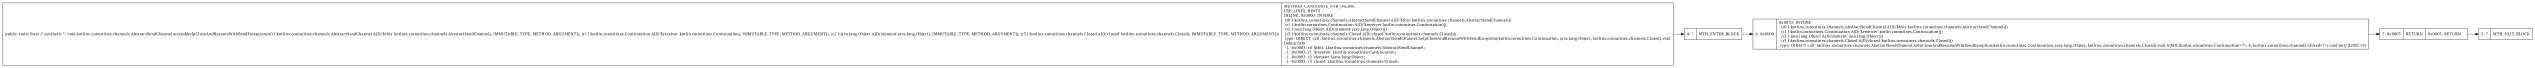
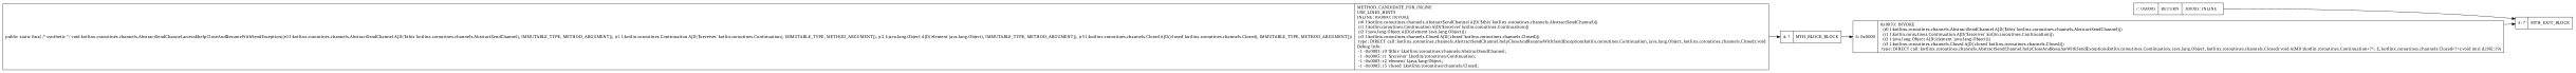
  digraph {
    fontname="PT Serif"
    rankdir=LR
    node [fontname="PT Serif" shape=record]
    edge [fontname="PT Serif"]
-   n1 [label="{4\:\ ?|MTH_ENTER_BLOCK\l}"]
+   n1 [label="{4\:\ ?|MTH_BLOCK_BLOCK\l}"]
    n2 [label="{6\:\ 0x0000|0x0070: INVOKE  \l  (r0 I:kotlinx.coroutines.channels.AbstractSendChannel A[D('$this' kotlinx.coroutines.channels.AbstractSendChannel)])\l  (r1 I:kotlin.coroutines.Continuation A[D('$receiver' kotlin.coroutines.Continuation)])\l  (r2 I:java.lang.Object A[D('element' java.lang.Object)])\l  (r3 I:kotlinx.coroutines.channels.Closed A[D('closed' kotlinx.coroutines.channels.Closed)])\l type: DIRECT call: kotlinx.coroutines.channels.AbstractSendChannel.helpCloseAndResumeWithSendException(kotlin.coroutines.Continuation, java.lang.Object, kotlinx.coroutines.channels.Closed):void A[MD:(kotlin.coroutines.Continuation\<?\>, E, kotlinx.coroutines.channels.Closed\<?\>):void (m)] (LINE:19)\l}"]
-   n3 [label="{7\:\ 0x0003|RETURN\l|0x0003: RETURN   \l}"]
+   n3 [label="{7\:\ 0x0003|RETURN\l|0x0003: INLINE   \l}"]
    n4 [label="{5\:\ ?|MTH_EXIT_BLOCK\l}"]
    n5 [label="{public static final \/* synthetic *\/ void kotlinx.coroutines.channels.AbstractSendChannel.access$helpCloseAndResumeWithSendException((r0 I:kotlinx.coroutines.channels.AbstractSendChannel A[D('$this' kotlinx.coroutines.channels.AbstractSendChannel), IMMUTABLE_TYPE, METHOD_ARGUMENT]), (r1 I:kotlin.coroutines.Continuation A[D('$receiver' kotlin.coroutines.Continuation), IMMUTABLE_TYPE, METHOD_ARGUMENT]), (r2 I:java.lang.Object A[D('element' java.lang.Object), IMMUTABLE_TYPE, METHOD_ARGUMENT]), (r3 I:kotlinx.coroutines.channels.Closed A[D('closed' kotlinx.coroutines.channels.Closed), IMMUTABLE_TYPE, METHOD_ARGUMENT]))  | METHOD_CANDIDATE_FOR_INLINE\lUSE_LINES_HINTS\lINLINE: 0x0000: INVOKE  \l  (r0 I:kotlinx.coroutines.channels.AbstractSendChannel A[D('$this' kotlinx.coroutines.channels.AbstractSendChannel)])\l  (r1 I:kotlin.coroutines.Continuation A[D('$receiver' kotlin.coroutines.Continuation)])\l  (r2 I:java.lang.Object A[D('element' java.lang.Object)])\l  (r3 I:kotlinx.coroutines.channels.Closed A[D('closed' kotlinx.coroutines.channels.Closed)])\l type: DIRECT call: kotlinx.coroutines.channels.AbstractSendChannel.helpCloseAndResumeWithSendException(kotlin.coroutines.Continuation, java.lang.Object, kotlinx.coroutines.channels.Closed):void\lDebug Info:\l  \-1 \-0x0003: r0 '$this' Lkotlinx\/coroutines\/channels\/AbstractSendChannel;\l  \-1 \-0x0003: r1 '$receiver' Lkotlin\/coroutines\/Continuation;\l  \-1 \-0x0003: r2 'element' Ljava\/lang\/Object;\l  \-1 \-0x0003: r3 'closed' Lkotlinx\/coroutines\/channels\/Closed;\l}"]
    n1 -> n2
-   n2 -> n3
+   n2 -> n4
    n3 -> n4
    n5 -> n1
  }
